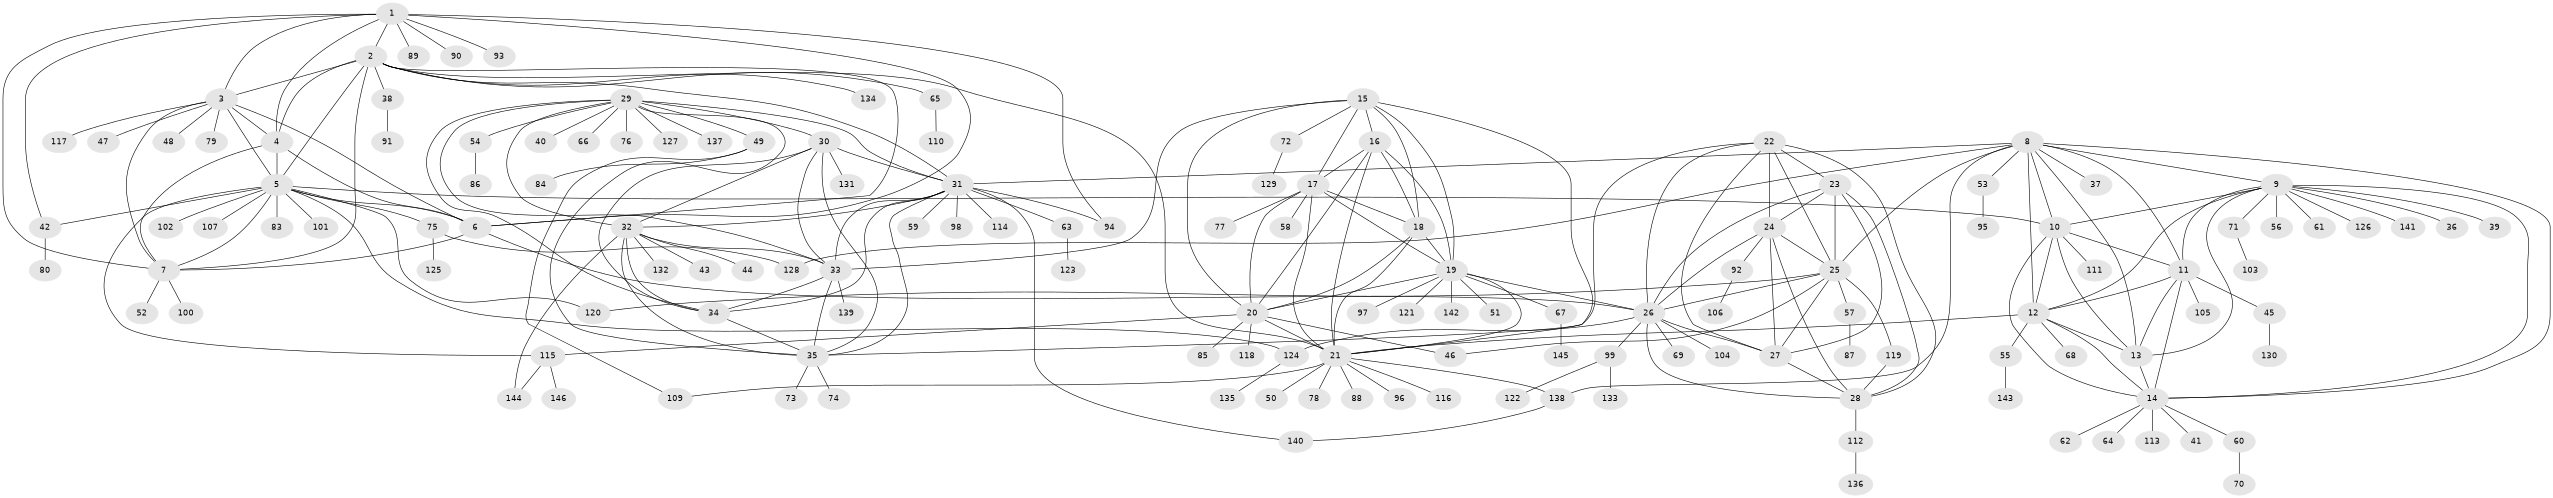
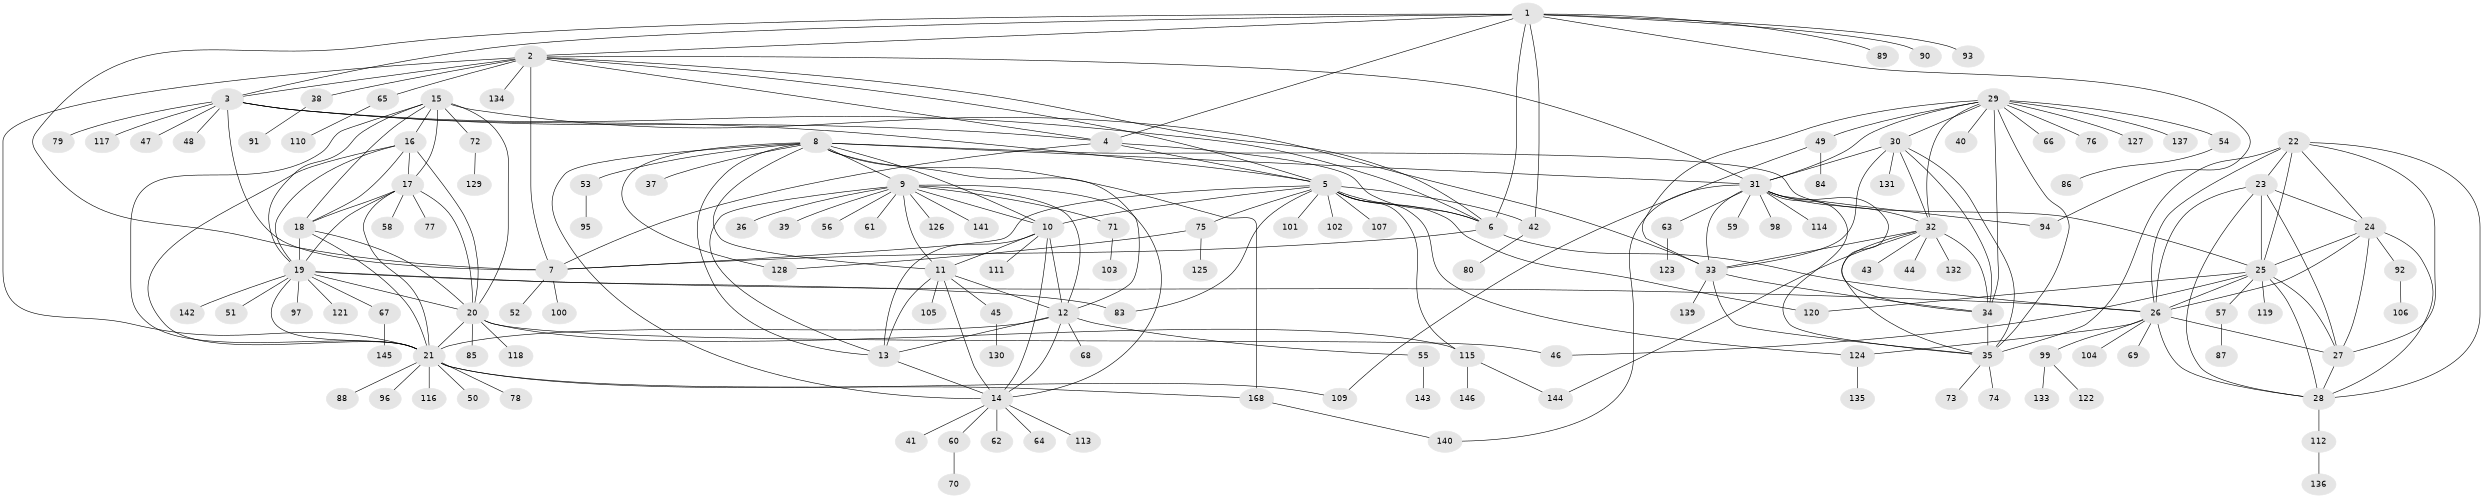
  graph {
    fontname="DejaVu Sans"
    node [color=gray90 fontname="DejaVu Sans" style=filled]
    edge [fontname="DejaVu Sans"]
    1
    2
    3
    4
    6
    7
    89
    90
    93
    94
    42
    5
    21
    31
    38
    65
    134
    47
    48
    79
    117
    10
    75
    83
    101
    102
    107
    115
    120
    124
    26
    52
    100
-   138
+   138 [label=168]
    50
    78
    88
    96
    109
    116
    33
    35
    32
    34
    59
    63
    98
    114
    140
    91
    110
    11
    12
    13
    14
    111
    80
    128
    125
    144
    146
    135
    27
    28
    69
    99
    104
    8
    9
    25
    37
    53
    36
    39
    56
    61
    71
    126
    141
    45
    105
    55
    68
    41
    60
    62
    64
    113
    46
    57
    119
    95
    103
    130
    143
    70
    15
    16
    17
    18
    19
    20
    72
    58
    77
    51
    67
    97
    121
    142
    85
    118
    139
    129
    145
    22
    23
    24
    92
    112
    73
    74
    106
    87
    122
    133
    136
    29
    30
    40
    49
    54
    66
    76
    127
    137
    131
    43
    44
    132
    84
    86
    123
    1 -- 2
    1 -- 3
    1 -- 4
    1 -- 6
    1 -- 7
    1 -- 89
    1 -- 90
    1 -- 93
    1 -- 94
    1 -- 42
    2 -- 3
    2 -- 4
    2 -- 6
    2 -- 7
    2 -- 5
    2 -- 21
    2 -- 31
    2 -- 38
    2 -- 65
    2 -- 134
    3 -- 4
    3 -- 6
    3 -- 7
    3 -- 5
    3 -- 47
    3 -- 48
    3 -- 79
    3 -- 117
    4 -- 6
    4 -- 7
    4 -- 5
    6 -- 7
    6 -- 26
    7 -- 52
    7 -- 100
    42 -- 80
    5 -- 6
    5 -- 7
    5 -- 42
    5 -- 10
    5 -- 75
    5 -- 83
    5 -- 101
    5 -- 102
    5 -- 107
    5 -- 115
    5 -- 120
    5 -- 124
    21 -- 138
    21 -- 50
    21 -- 78
    21 -- 88
    21 -- 96
    21 -- 109
    21 -- 116
    31 -- 94
    31 -- 33
    31 -- 35
    31 -- 32
    31 -- 34
    31 -- 59
    31 -- 63
    31 -- 98
    31 -- 114
    31 -- 140
    38 -- 91
    65 -- 110
    10 -- 11
    10 -- 12
    10 -- 13
    10 -- 14
    10 -- 111
    75 -- 128
    75 -- 125
    115 -- 144
    115 -- 146
    124 -- 135
    26 -- 124
    26 -- 27
    26 -- 28
    26 -- 69
    26 -- 99
    26 -- 104
    138 -- 140
    33 -- 35
    33 -- 34
    33 -- 139
    35 -- 73
    35 -- 74
    32 -- 33
    32 -- 35
    32 -- 34
    32 -- 144
    32 -- 43
    32 -- 44
    32 -- 132
    34 -- 35
    63 -- 123
    11 -- 12
    11 -- 13
    11 -- 14
    11 -- 45
    11 -- 105
    12 -- 21
    12 -- 13
    12 -- 14
    12 -- 55
    12 -- 68
    13 -- 14
    14 -- 41
    14 -- 60
    14 -- 62
    14 -- 64
    14 -- 113
    27 -- 28
    28 -- 112
    99 -- 122
    99 -- 133
    8 -- 31
    8 -- 10
    8 -- 138
    8 -- 11
    8 -- 12
    8 -- 13
    8 -- 14
    8 -- 128
    8 -- 9
    8 -- 25
    8 -- 37
    8 -- 53
    9 -- 10
    9 -- 11
    9 -- 12
    9 -- 13
    9 -- 14
    9 -- 36
    9 -- 39
    9 -- 56
    9 -- 61
    9 -- 71
    9 -- 126
    9 -- 141
    25 -- 120
    25 -- 26
    25 -- 27
-   119 -- 28
+   25 -- 28
    25 -- 46
    25 -- 57
    25 -- 119
    53 -- 95
    71 -- 103
    45 -- 130
    55 -- 143
    60 -- 70
    57 -- 87
    15 -- 21
    15 -- 33
    15 -- 16
    15 -- 17
    15 -- 18
    15 -- 19
    15 -- 20
    15 -- 72
    16 -- 21
    16 -- 17
    16 -- 18
    16 -- 19
    16 -- 20
    17 -- 21
    17 -- 18
    17 -- 19
    17 -- 20
    17 -- 58
    17 -- 77
    18 -- 21
    18 -- 19
    18 -- 20
    19 -- 21
+   19 -- 83
    19 -- 26
    19 -- 20
    19 -- 51
    19 -- 67
    19 -- 97
    19 -- 121
    19 -- 142
    20 -- 21
    20 -- 115
    20 -- 46
    20 -- 85
    20 -- 118
    72 -- 129
    67 -- 145
    22 -- 26
    22 -- 35
    22 -- 27
    22 -- 28
    22 -- 25
    22 -- 23
    22 -- 24
    23 -- 26
    23 -- 27
    23 -- 28
    23 -- 25
    23 -- 24
    24 -- 26
    24 -- 27
    24 -- 28
    24 -- 25
    24 -- 92
    92 -- 106
    112 -- 136
    29 -- 31
    29 -- 33
    29 -- 35
    29 -- 32
    29 -- 34
    29 -- 30
    29 -- 40
    29 -- 49
    29 -- 54
    29 -- 66
    29 -- 76
    29 -- 127
    29 -- 137
    30 -- 31
    30 -- 33
    30 -- 35
    30 -- 32
    30 -- 34
    30 -- 131
    49 -- 109
    49 -- 84
    54 -- 86
  }
